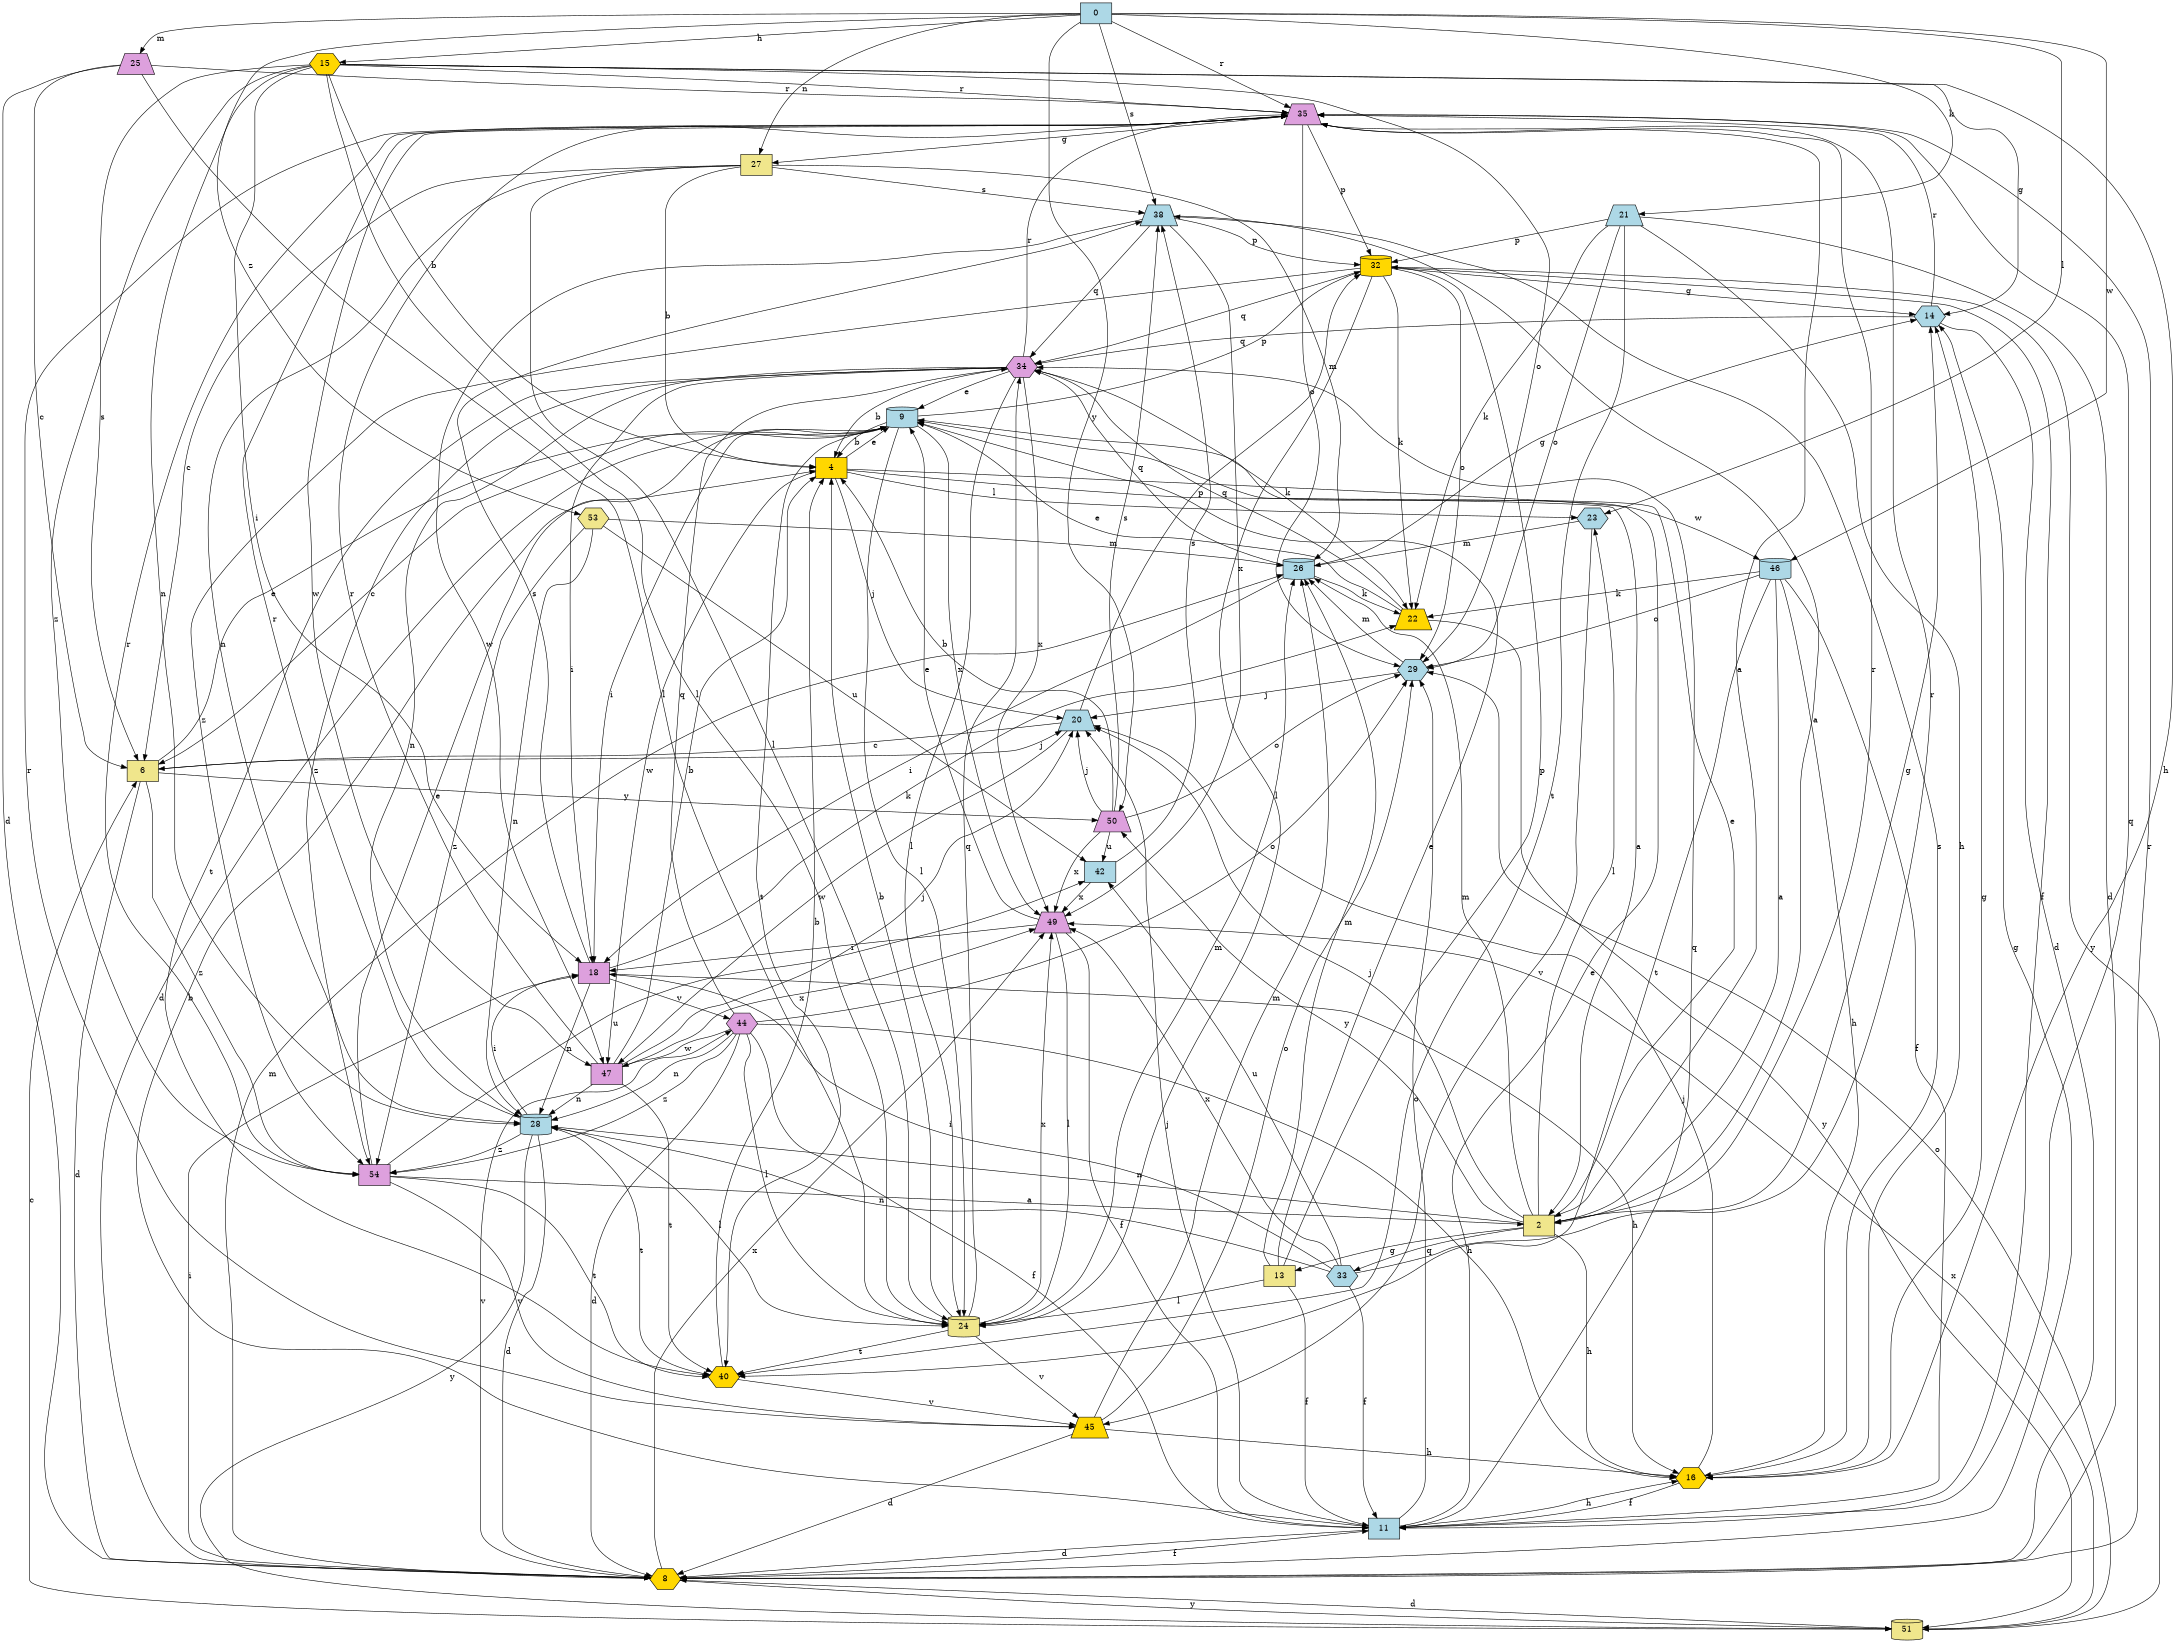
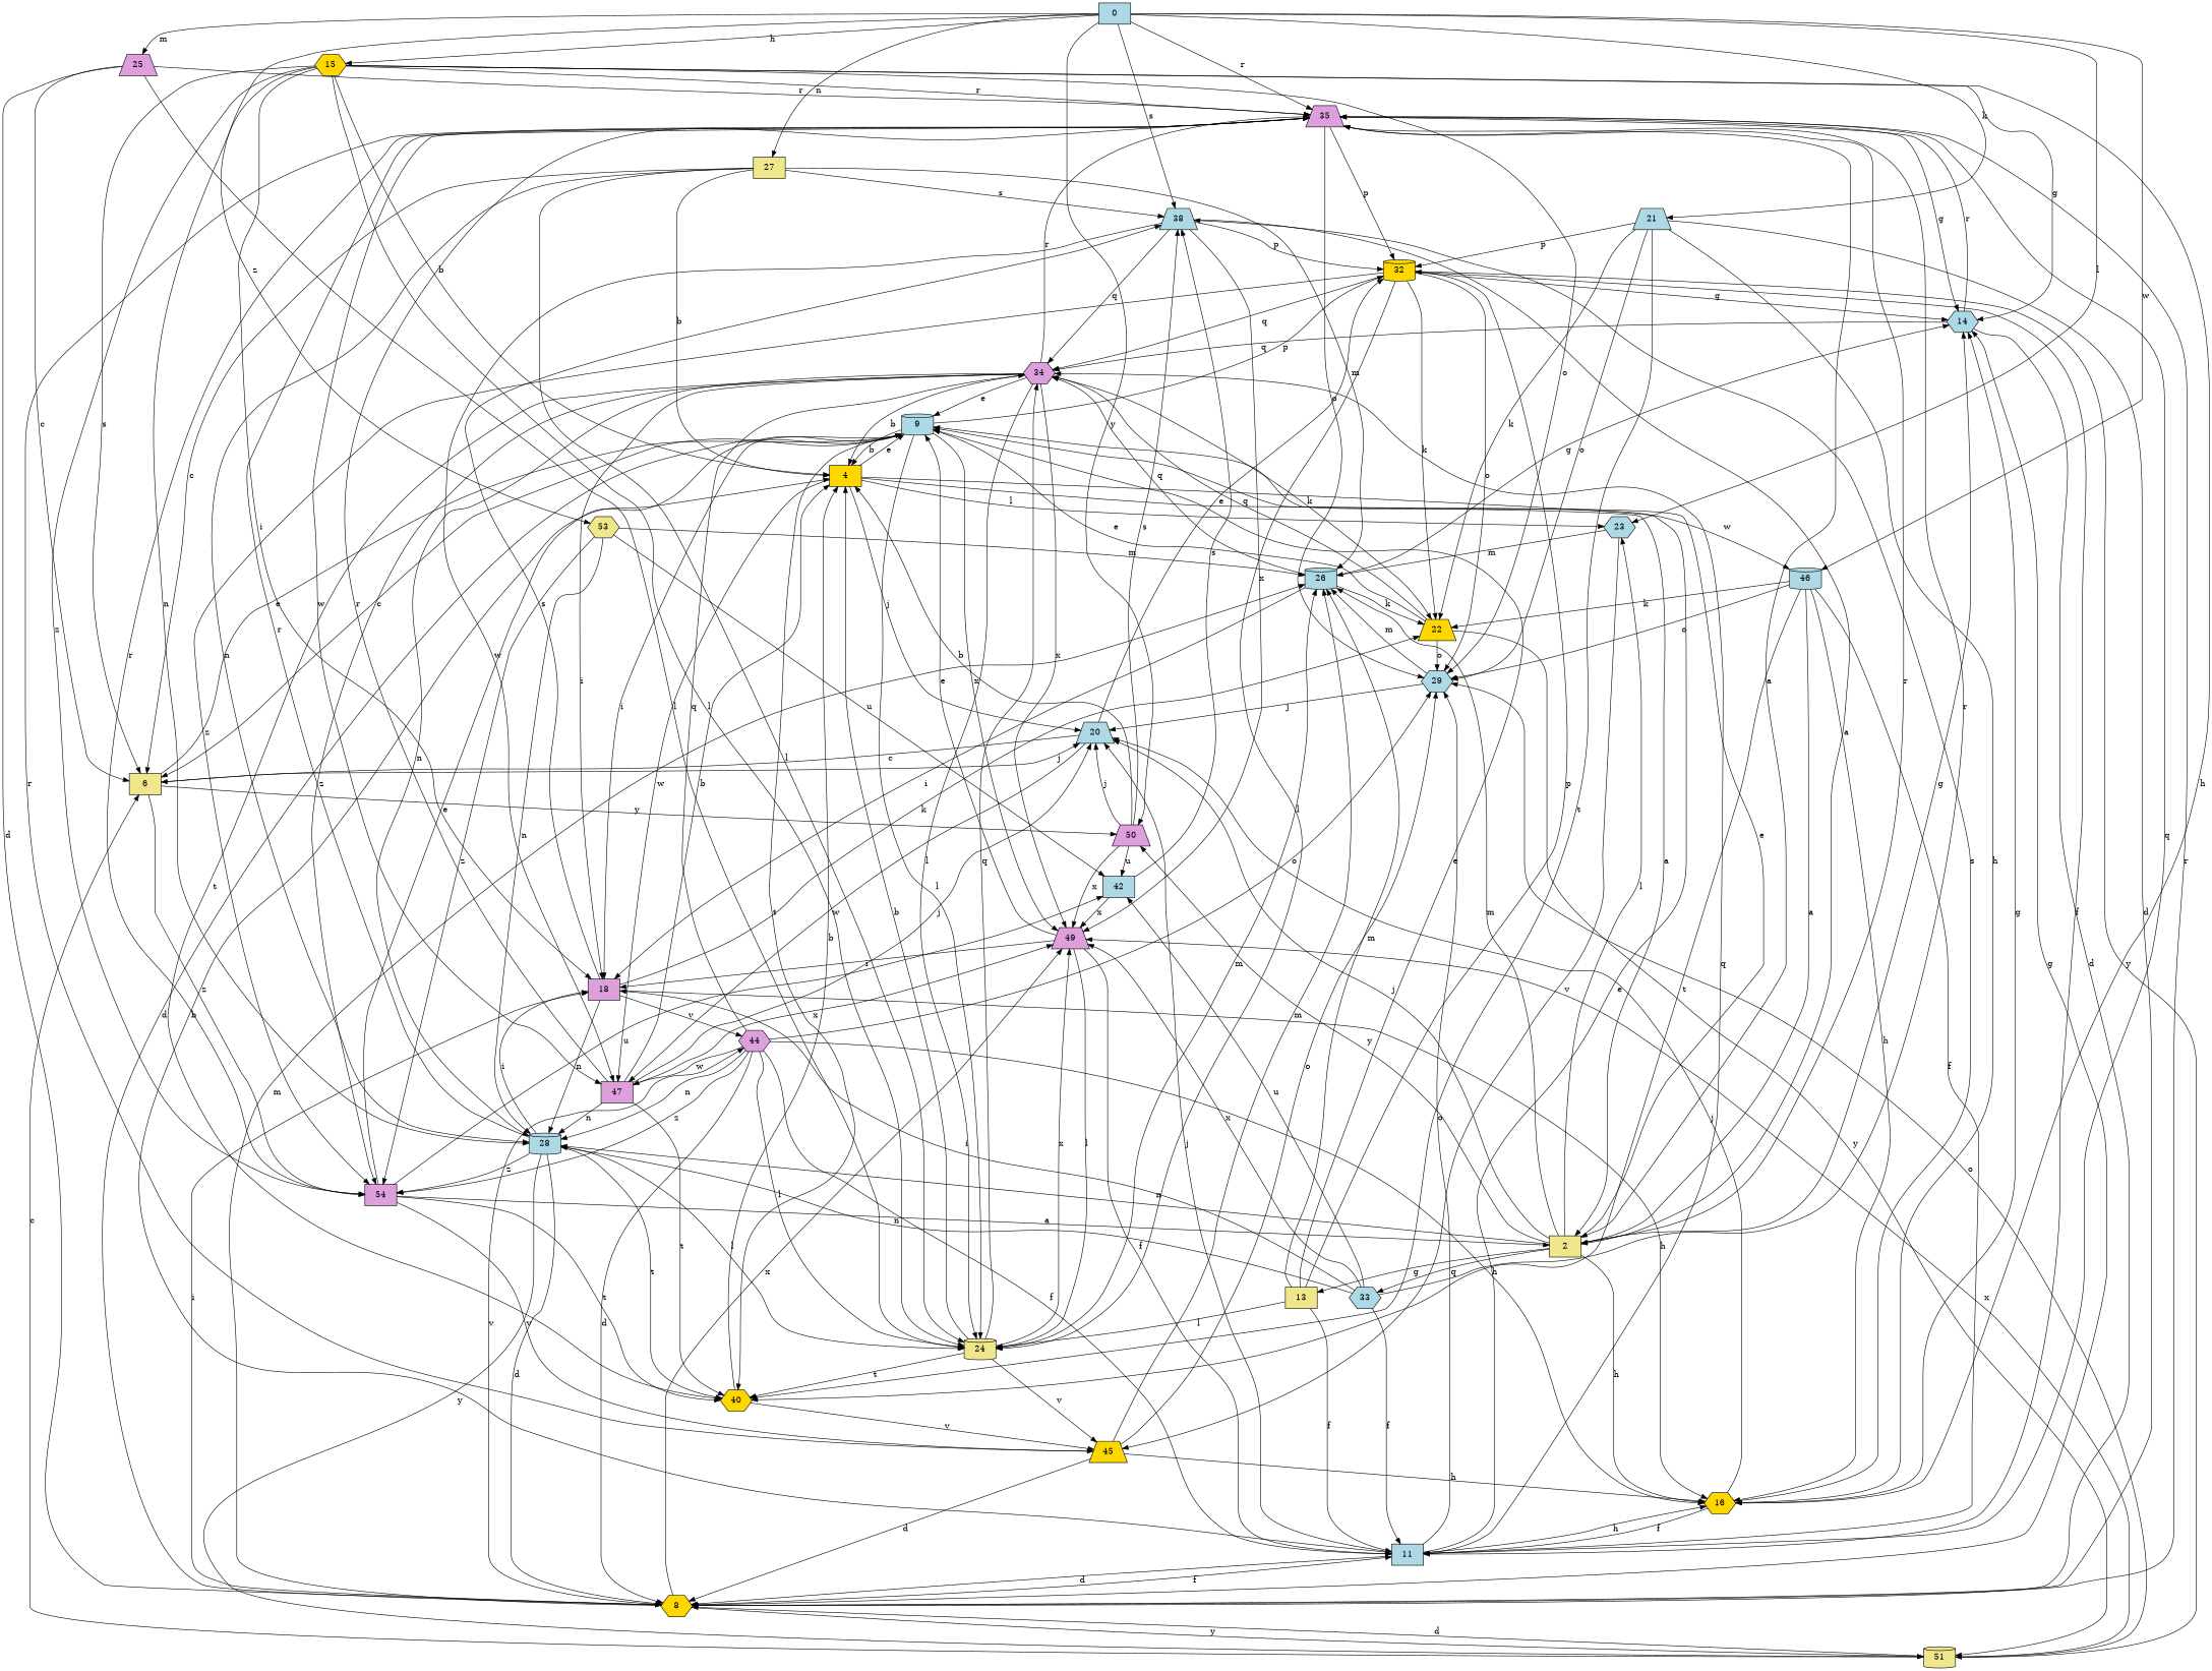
  strict digraph {
    node [fillcolor=lightblue shape=hexagon style=filled]
    15 [fillcolor=gold]
    0 [shape=box]
    21 [shape=trapezium]
    23
    25 [fillcolor=plum shape=trapezium]
    27 [fillcolor=khaki shape=box]
    35 [fillcolor=plum shape=trapezium]
    38 [shape=trapezium]
    46 [shape=cylinder]
    50 [fillcolor=plum shape=trapezium]
    53 [fillcolor=khaki]
    14
    16 [fillcolor=gold]
    28 [shape=cylinder]
    4 [fillcolor=gold shape=box]
    6 [fillcolor=khaki shape=box]
    54 [fillcolor=plum shape=box]
    18 [fillcolor=plum shape=box]
    24 [fillcolor=khaki shape=cylinder]
    29
    8 [fillcolor=gold]
    32 [fillcolor=gold shape=cylinder]
    40 [fillcolor=gold]
    22 [fillcolor=gold shape=trapezium]
    26 [shape=cylinder]
    45 [fillcolor=gold shape=trapezium]
    2 [fillcolor=khaki shape=box]
    47 [fillcolor=plum shape=box]
    49 [fillcolor=plum shape=trapezium]
    34 [fillcolor=plum]
    11 [shape=box]
    20 [shape=trapezium]
    42 [shape=box]
    9 [shape=cylinder]
    13 [fillcolor=khaki shape=box]
    33
    51 [fillcolor=khaki shape=cylinder]
    44 [fillcolor=plum]
    15 -> 35 [label=r]
    15 -> 14 [label=g]
    15 -> 16 [label=h]
    15 -> 28 [label=n]
    15 -> 4 [label=b]
    15 -> 6 [label=s]
    15 -> 54 [label=z]
    15 -> 18 [label=i]
    15 -> 24 [label=l]
    15 -> 29 [label=o]
    0 -> 15 [label=h]
    0 -> 21 [label=k]
    0 -> 23 [label=l]
    0 -> 25 [label=m]
    0 -> 27 [label=n]
    0 -> 35 [label=r]
    0 -> 38 [label=s]
    0 -> 46 [label=w]
    0 -> 50 [label=y]
    0 -> 53 [label=z]
    21 -> 16 [label=h]
    21 -> 29 [label=o]
    21 -> 8 [label=d]
    21 -> 32 [label=p]
    21 -> 40 [label=t]
    21 -> 22 [label=k]
    23 -> 26 [label=m]
    23 -> 45 [label=v]
    25 -> 35 [label=r]
    25 -> 6 [label=c]
    25 -> 24 [label=l]
    25 -> 8 [label=d]
    27 -> 38 [label=s]
    27 -> 28 [label=n]
    27 -> 4 [label=b]
    27 -> 6 [label=c]
    27 -> 24 [label=l]
    27 -> 26 [label=m]
-   35 -> 27 [label=g]
+   35 -> 14 [label=g]
    35 -> 29 [label=o]
    35 -> 32 [label=p]
    35 -> 2 [label=a]
    35 -> 47 [label=w]
    38 -> 32 [label=p]
    38 -> 2 [label=a]
    38 -> 47 [label=w]
    38 -> 49 [label=x]
    38 -> 34 [label=q]
    46 -> 16 [label=h]
    46 -> 29 [label=o]
    46 -> 40 [label=t]
    46 -> 22 [label=k]
    46 -> 2 [label=a]
    46 -> 11 [label=f]
    50 -> 38 [label=s]
    50 -> 4 [label=b]
-   50 -> 29 [label=o]
+   22 -> 29 [label=o]
    50 -> 49 [label=x]
    50 -> 20 [label=j]
    50 -> 42 [label=u]
    53 -> 28 [label=n]
    53 -> 54 [label=z]
    53 -> 26 [label=m]
    53 -> 42 [label=u]
    14 -> 35 [label=r]
    14 -> 8 [label=d]
    14 -> 34 [label=q]
    16 -> 38 [label=s]
    16 -> 14 [label=g]
    16 -> 11 [label=f]
    16 -> 20 [label=j]
    28 -> 35 [label=r]
    28 -> 54 [label=z]
    28 -> 18 [label=i]
    28 -> 24 [label=l]
    28 -> 8 [label=d]
    28 -> 40 [label=t]
    28 -> 51 [label=y]
    4 -> 23 [label=l]
    4 -> 46 [label=w]
    4 -> 2 [label=a]
    4 -> 47 [label=w]
    4 -> 20 [label=j]
    4 -> 9 [label=e]
    6 -> 50 [label=y]
    6 -> 54 [label=z]
-   6 -> 8 [label=d]
    6 -> 20 [label=j]
    6 -> 9 [label=e]
    54 -> 35 [label=r]
    54 -> 40 [label=t]
    54 -> 45 [label=v]
    54 -> 2 [label=a]
    54 -> 42 [label=u]
    54 -> 9 [label=e]
    18 -> 38 [label=s]
    18 -> 16 [label=h]
    18 -> 28 [label=n]
    18 -> 22 [label=k]
    18 -> 44 [label=v]
    24 -> 4 [label=b]
    24 -> 40 [label=t]
    24 -> 26 [label=m]
    24 -> 45 [label=v]
    24 -> 49 [label=x]
    24 -> 34 [label=q]
    29 -> 26 [label=m]
    29 -> 20 [label=j]
    8 -> 35 [label=r]
    8 -> 14 [label=g]
    8 -> 18 [label=i]
    8 -> 26 [label=m]
    8 -> 49 [label=x]
    8 -> 11 [label=f]
    8 -> 51 [label=y]
    8 -> 44 [label=v]
    32 -> 14 [label=g]
    32 -> 54 [label=z]
    32 -> 24 [label=l]
    32 -> 29 [label=o]
    32 -> 22 [label=k]
    32 -> 34 [label=q]
    32 -> 11 [label=f]
    32 -> 51 [label=y]
    40 -> 4 [label=b]
    40 -> 45 [label=v]
    22 -> 34 [label=q]
    22 -> 9 [label=e]
    22 -> 51 [label=y]
    26 -> 14 [label=g]
    26 -> 18 [label=i]
    26 -> 22 [label=k]
    26 -> 34 [label=q]
    45 -> 35 [label=r]
    45 -> 16 [label=h]
    45 -> 29 [label=o]
    45 -> 8 [label=d]
    45 -> 26 [label=m]
    2 -> 23 [label=l]
    2 -> 35 [label=r]
    2 -> 50 [label=y]
    2 -> 14 [label=g]
    2 -> 16 [label=h]
    2 -> 28 [label=n]
    2 -> 26 [label=m]
    2 -> 20 [label=j]
    2 -> 9 [label=e]
    2 -> 13 [label=g]
    2 -> 33 [label=q]
    47 -> 35 [label=r]
    47 -> 28 [label=n]
    47 -> 4 [label=b]
    47 -> 40 [label=t]
    47 -> 49 [label=x]
    47 -> 20 [label=j]
    49 -> 18 [label=i]
    49 -> 24 [label=l]
    49 -> 11 [label=f]
    49 -> 9 [label=e]
    34 -> 35 [label=r]
    34 -> 28 [label=n]
    34 -> 4 [label=b]
    34 -> 54 [label=z]
    34 -> 18 [label=i]
    34 -> 24 [label=l]
    34 -> 40 [label=t]
    34 -> 22 [label=k]
    34 -> 49 [label=x]
    34 -> 9 [label=e]
    11 -> 35 [label=q]
    11 -> 16 [label=h]
    11 -> 4 [label=b]
    11 -> 29 [label=o]
    11 -> 8 [label=d]
    11 -> 34 [label=q]
    11 -> 20 [label=j]
    11 -> 9 [label=e]
    20 -> 6 [label=c]
-   20 -> 32 [label=p]
+   20 -> 32 [label=e]
    20 -> 47 [label=w]
    42 -> 38 [label=s]
    42 -> 49 [label=x]
    9 -> 4 [label=b]
    9 -> 6 [label=c]
    9 -> 18 [label=i]
    9 -> 24 [label=l]
    9 -> 8 [label=d]
    9 -> 32 [label=p]
    9 -> 40 [label=t]
    9 -> 49 [label=x]
    13 -> 24 [label=l]
    13 -> 32 [label=p]
    13 -> 26 [label=m]
    13 -> 11 [label=f]
    13 -> 9 [label=e]
    33 -> 35 [label=r]
    33 -> 28 [label=n]
    33 -> 18 [label=i]
    33 -> 49 [label=x]
    33 -> 11 [label=f]
    33 -> 42 [label=u]
    51 -> 6 [label=c]
    51 -> 29 [label=o]
    51 -> 8 [label=d]
    51 -> 49 [label=x]
    44 -> 16 [label=h]
    44 -> 28 [label=n]
    44 -> 54 [label=z]
    44 -> 24 [label=l]
    44 -> 29 [label=o]
    44 -> 8 [label=d]
    44 -> 47 [label=w]
    44 -> 34 [label=q]
    44 -> 11 [label=f]
  }
